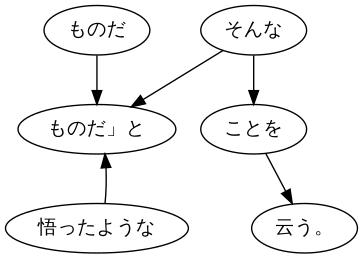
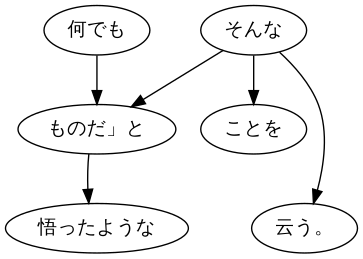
  digraph {
-   n1 [label="ものだ"]
+   n1 [label="何でも"]
    n2 [label="ものだ」と"]
    n3 [label="悟ったような"]
    n4 [label="そんな"]
    n5 [label="ことを"]
    n6 [label="云う。"]
    n1 -> n2
-   n3 -> n2
+   n2 -> n3
    n4 -> n2
    n4 -> n5
-   n5 -> n6
+   n4 -> n6
  }
